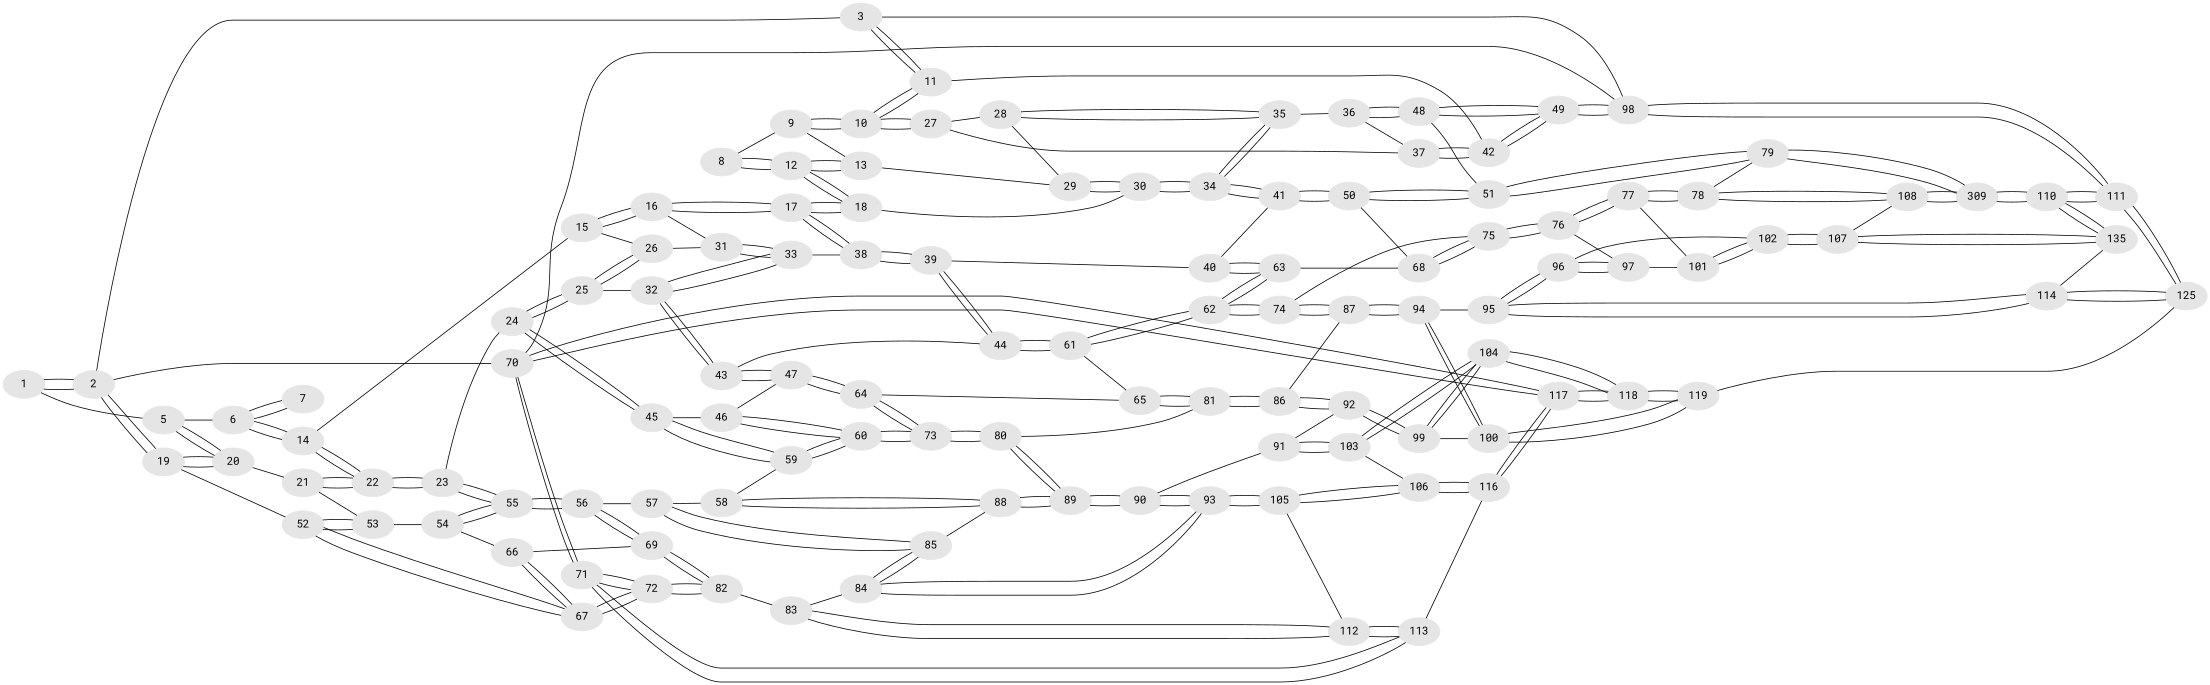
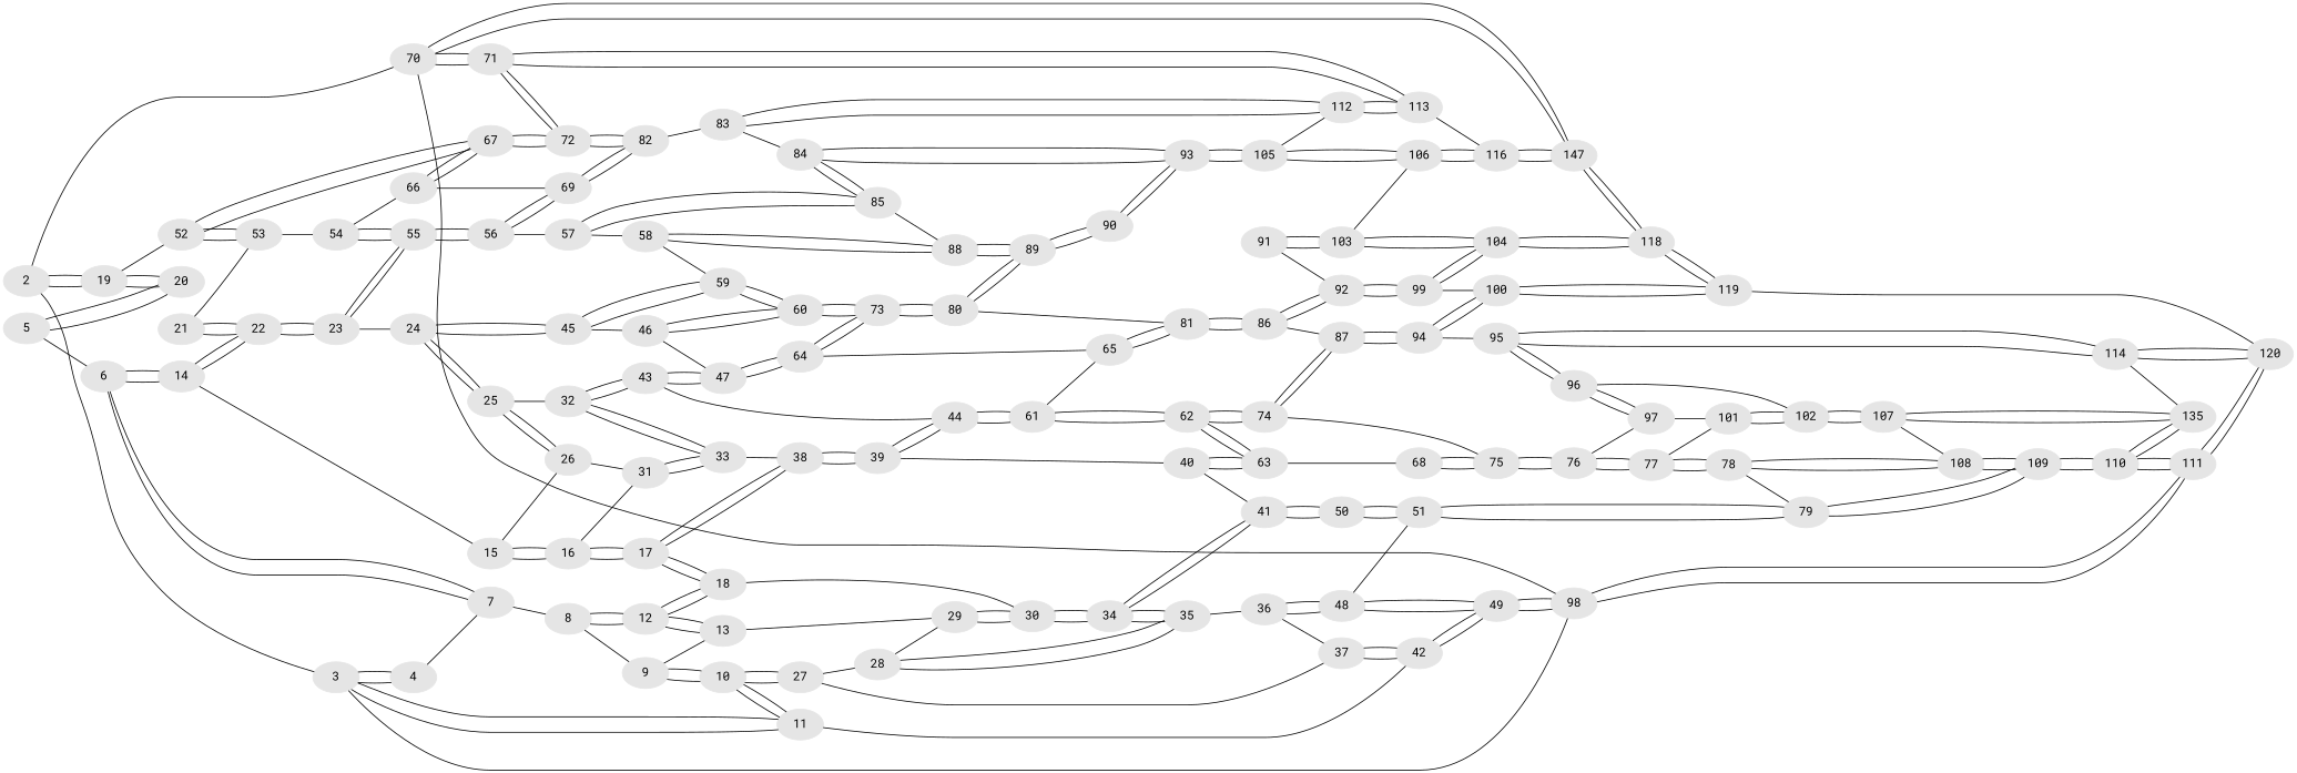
  graph {
    fontname="Roboto Mono"
    rankdir=LR
    node [color=gray90 fontname="Roboto Mono" style=filled]
    edge [fontname="Roboto Mono"]
-   1
    2
    5
    3
    19
    70
    6
    20
+   4
    11
    98
    52
    71
-   117
+   117 [label=147]
    7
    42
    111
    8
    14
    21
    15
    22
    9
    12
    10
    13
    18
    27
    29
    28
    37
    49
    30
    16
    26
    23
    17
    31
    38
    33
    39
    34
    53
    67
    54
    24
    55
    25
    45
    56
    32
    46
    59
    43
    35
    36
    41
    44
    47
    50
    48
    51
    40
    63
    61
    68
    64
    62
    65
    60
    73
    79
    75
-   109 [label=309]
+   109
    72
    66
    69
    57
    58
    85
    82
    88
    89
    80
    74
    81
    87
    86
    76
    83
    113
    118
    116
    94
    77
    97
    78
    101
    108
    102
    110
    90
    92
    84
    112
    93
    105
    99
    95
    100
    91
    103
    104
    106
    96
    114
    119
    n118 [label=135]
-   120 [label=125]
+   120
    107
-   1 -- 2
-   1 -- 2
-   1 -- 5
    2 -- 3
    2 -- 19
    2 -- 19
    2 -- 70
    5 -- 6
    5 -- 20
    5 -- 20
+   3 -- 4
+   3 -- 4
    3 -- 11
    3 -- 11
    3 -- 98
    19 -- 20
    19 -- 20
    19 -- 52
    70 -- 98
    70 -- 71
    70 -- 71
    70 -- 117
    70 -- 117
    6 -- 7
    6 -- 7
    6 -- 14
    6 -- 14
-   20 -- 21
+   4 -- 7
    11 -- 42
    98 -- 111
    98 -- 111
    52 -- 53
    52 -- 53
    52 -- 67
    52 -- 67
    71 -- 72
    71 -- 72
    71 -- 113
    71 -- 113
    117 -- 118
    117 -- 118
+   7 -- 8
    42 -- 49
    42 -- 49
    111 -- 120
    111 -- 120
    8 -- 9
    8 -- 12
    8 -- 12
    14 -- 15
    14 -- 22
    14 -- 22
    21 -- 22
    21 -- 22
    21 -- 53
    15 -- 16
    15 -- 16
    15 -- 26
    22 -- 23
    22 -- 23
    9 -- 10
    9 -- 10
    9 -- 13
    12 -- 13
    12 -- 13
    12 -- 18
    12 -- 18
    10 -- 11
    10 -- 11
    10 -- 27
    10 -- 27
    13 -- 29
    18 -- 30
    27 -- 28
    27 -- 37
    29 -- 30
    29 -- 30
    28 -- 29
    28 -- 35
    28 -- 35
    37 -- 42
    37 -- 42
    49 -- 98
    49 -- 98
    30 -- 34
    30 -- 34
    16 -- 17
    16 -- 17
    16 -- 31
    26 -- 31
    23 -- 24
    23 -- 55
    23 -- 55
    17 -- 18
    17 -- 18
    17 -- 38
    17 -- 38
    31 -- 33
    31 -- 33
    38 -- 39
    38 -- 39
    33 -- 38
    39 -- 44
    39 -- 44
    39 -- 40
    34 -- 35
    34 -- 35
    34 -- 41
    34 -- 41
    53 -- 54
    67 -- 72
    67 -- 72
    54 -- 55
    54 -- 55
    54 -- 66
    24 -- 25
    24 -- 25
    24 -- 45
    24 -- 45
    55 -- 56
    55 -- 56
    25 -- 26
    25 -- 26
    25 -- 32
    45 -- 46
    45 -- 59
    45 -- 59
    56 -- 69
    56 -- 69
    56 -- 57
    32 -- 33
    32 -- 33
    32 -- 43
    32 -- 43
    46 -- 47
    46 -- 60
    46 -- 60
    59 -- 60
    59 -- 60
    43 -- 44
    43 -- 47
    43 -- 47
    35 -- 36
    36 -- 37
    36 -- 48
    36 -- 48
    41 -- 50
    41 -- 50
    44 -- 61
    44 -- 61
    47 -- 64
    47 -- 64
    50 -- 51
    50 -- 51
-   50 -- 68
    48 -- 49
    48 -- 49
    48 -- 51
    51 -- 79
    51 -- 79
    40 -- 41
    40 -- 63
    40 -- 63
    63 -- 68
    61 -- 62
    61 -- 62
    61 -- 65
    68 -- 75
    68 -- 75
    64 -- 65
    64 -- 73
    64 -- 73
    62 -- 63
    62 -- 63
    62 -- 74
    62 -- 74
    65 -- 81
    65 -- 81
    60 -- 73
    60 -- 73
    73 -- 80
    73 -- 80
    79 -- 109
    79 -- 109
    75 -- 76
    75 -- 76
    109 -- 110
    109 -- 110
    72 -- 82
    72 -- 82
    66 -- 67
    66 -- 67
    66 -- 69
    69 -- 82
    69 -- 82
    57 -- 58
    57 -- 85
    57 -- 85
    58 -- 59
    58 -- 88
    58 -- 88
    85 -- 88
    82 -- 83
    88 -- 89
    88 -- 89
    89 -- 90
    89 -- 90
    80 -- 89
    80 -- 89
    80 -- 81
    74 -- 75
    74 -- 87
    74 -- 87
    81 -- 86
    81 -- 86
    87 -- 94
    87 -- 94
    86 -- 87
    86 -- 92
    86 -- 92
    76 -- 77
    76 -- 77
    76 -- 97
    83 -- 84
    83 -- 112
    83 -- 112
    113 -- 116
    118 -- 119
    118 -- 119
    116 -- 117
    116 -- 117
    94 -- 95
    94 -- 100
    94 -- 100
    77 -- 78
    77 -- 78
    77 -- 101
    97 -- 101
    78 -- 79
    78 -- 108
    78 -- 108
    101 -- 102
    101 -- 102
    108 -- 109
    108 -- 109
    102 -- 107
    102 -- 107
    110 -- 111
    110 -- 111
    110 -- n118
    110 -- n118
    90 -- 93
    90 -- 93
-   90 -- 91
    92 -- 99
    92 -- 99
    84 -- 85
    84 -- 85
    84 -- 93
    84 -- 93
    112 -- 113
    112 -- 113
    93 -- 105
    93 -- 105
    105 -- 112
    105 -- 106
    105 -- 106
    99 -- 100
    99 -- 104
    99 -- 104
    95 -- 96
    95 -- 96
    95 -- 114
    95 -- 114
    100 -- 119
    100 -- 119
    91 -- 92
    91 -- 103
    91 -- 103
    103 -- 104
    103 -- 104
    103 -- 106
    104 -- 118
    104 -- 118
    106 -- 116
    106 -- 116
    96 -- 97
    96 -- 97
    96 -- 102
    114 -- n118
    114 -- 120
    114 -- 120
    119 -- 120
    107 -- 108
    107 -- n118
    107 -- n118
  }
